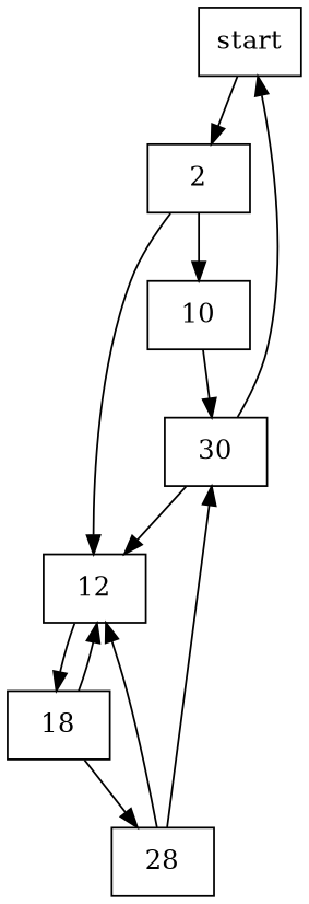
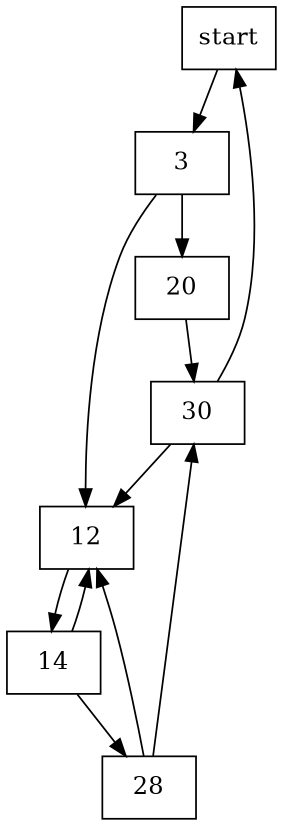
  digraph {
    node [shape=rectangle]
    n1 [label=start]
-   n2 [label=2]
-   n3 [label=10]
+   n2 [label=3]
+   n3 [label=20]
    n4 [label=12]
    n5 [label=30]
-   n6 [label=18]
+   n6 [label=14]
    n7 [label=28]
    n1 -> n2
    n2 -> n3
    n2 -> n4
    n3 -> n5
    n4 -> n6
    n5 -> n1
    n5 -> n4
    n6 -> n4
    n6 -> n7
    n7 -> n4
    n7 -> n5
  }
